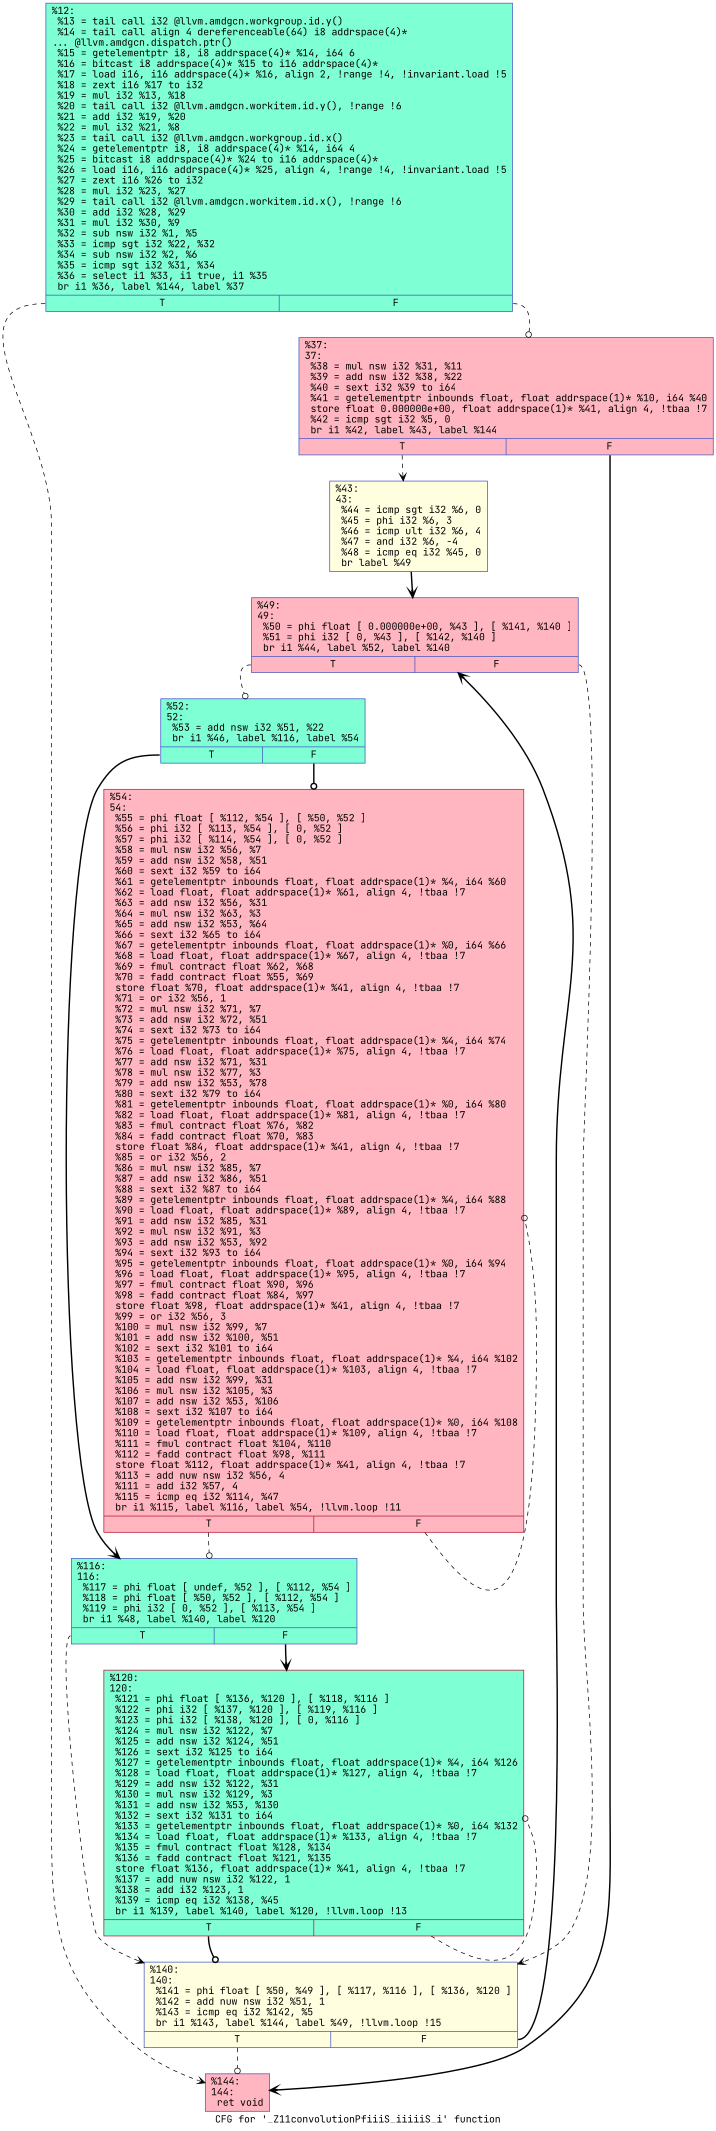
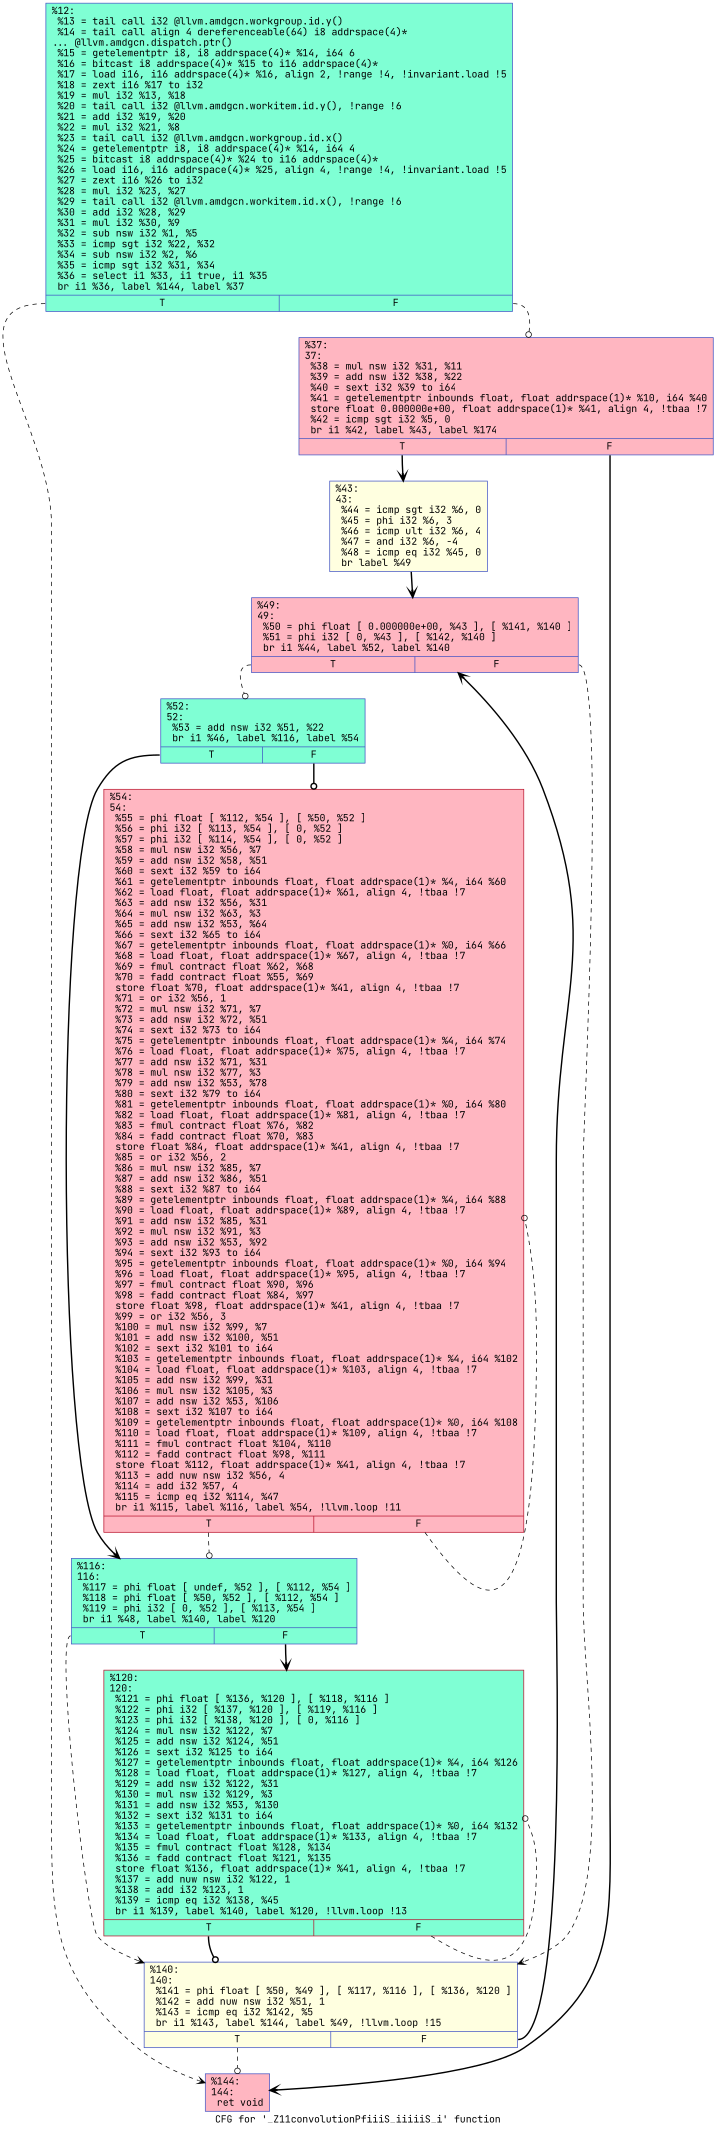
  digraph {
    fontname="JetBrains Mono"
    label="CFG for '_Z11convolutionPfiiiS_iiiiiS_i' function"
    node [color="#3d50c3ff" fillcolor=aquamarine fontname="JetBrains Mono" shape=record style=filled]
    edge [arrowhead=vee fontname="JetBrains Mono" style=dashed tailport=s0]
    n1 [label="{%12:\l  %13 = tail call i32 @llvm.amdgcn.workgroup.id.y()\l  %14 = tail call align 4 dereferenceable(64) i8 addrspace(4)*\l... @llvm.amdgcn.dispatch.ptr()\l  %15 = getelementptr i8, i8 addrspace(4)* %14, i64 6\l  %16 = bitcast i8 addrspace(4)* %15 to i16 addrspace(4)*\l  %17 = load i16, i16 addrspace(4)* %16, align 2, !range !4, !invariant.load !5\l  %18 = zext i16 %17 to i32\l  %19 = mul i32 %13, %18\l  %20 = tail call i32 @llvm.amdgcn.workitem.id.y(), !range !6\l  %21 = add i32 %19, %20\l  %22 = mul i32 %21, %8\l  %23 = tail call i32 @llvm.amdgcn.workgroup.id.x()\l  %24 = getelementptr i8, i8 addrspace(4)* %14, i64 4\l  %25 = bitcast i8 addrspace(4)* %24 to i16 addrspace(4)*\l  %26 = load i16, i16 addrspace(4)* %25, align 4, !range !4, !invariant.load !5\l  %27 = zext i16 %26 to i32\l  %28 = mul i32 %23, %27\l  %29 = tail call i32 @llvm.amdgcn.workitem.id.x(), !range !6\l  %30 = add i32 %28, %29\l  %31 = mul i32 %30, %9\l  %32 = sub nsw i32 %1, %5\l  %33 = icmp sgt i32 %22, %32\l  %34 = sub nsw i32 %2, %6\l  %35 = icmp sgt i32 %31, %34\l  %36 = select i1 %33, i1 true, i1 %35\l  br i1 %36, label %144, label %37\l|{<s0>T|<s1>F}}"]
    n2 [fillcolor=lightpink label="{%144:\l144:                                              \l  ret void\l}"]
-   n3 [fillcolor=lightpink label="{%37:\l37:                                               \l  %38 = mul nsw i32 %31, %11\l  %39 = add nsw i32 %38, %22\l  %40 = sext i32 %39 to i64\l  %41 = getelementptr inbounds float, float addrspace(1)* %10, i64 %40\l  store float 0.000000e+00, float addrspace(1)* %41, align 4, !tbaa !7\l  %42 = icmp sgt i32 %5, 0\l  br i1 %42, label %43, label %144\l|{<s0>T|<s1>F}}"]
+   n3 [fillcolor=lightpink label="{%37:\l37:                                               \l  %38 = mul nsw i32 %31, %11\l  %39 = add nsw i32 %38, %22\l  %40 = sext i32 %39 to i64\l  %41 = getelementptr inbounds float, float addrspace(1)* %10, i64 %40\l  store float 0.000000e+00, float addrspace(1)* %41, align 4, !tbaa !7\l  %42 = icmp sgt i32 %5, 0\l  br i1 %42, label %43, label %174\l|{<s0>T|<s1>F}}"]
    n4 [fillcolor=lightyellow label="{%43:\l43:                                               \l  %44 = icmp sgt i32 %6, 0\l  %45 = phi i32 %6, 3\l  %46 = icmp ult i32 %6, 4\l  %47 = and i32 %6, -4\l  %48 = icmp eq i32 %45, 0\l  br label %49\l}"]
    n5 [fillcolor=lightpink label="{%49:\l49:                                               \l  %50 = phi float [ 0.000000e+00, %43 ], [ %141, %140 ]\l  %51 = phi i32 [ 0, %43 ], [ %142, %140 ]\l  br i1 %44, label %52, label %140\l|{<s0>T|<s1>F}}"]
    n6 [label="{%52:\l52:                                               \l  %53 = add nsw i32 %51, %22\l  br i1 %46, label %116, label %54\l|{<s0>T|<s1>F}}"]
    n7 [fillcolor=lightyellow label="{%140:\l140:                                              \l  %141 = phi float [ %50, %49 ], [ %117, %116 ], [ %136, %120 ]\l  %142 = add nuw nsw i32 %51, 1\l  %143 = icmp eq i32 %142, %5\l  br i1 %143, label %144, label %49, !llvm.loop !15\l|{<s0>T|<s1>F}}"]
    n8 [label="{%116:\l116:                                              \l  %117 = phi float [ undef, %52 ], [ %112, %54 ]\l  %118 = phi float [ %50, %52 ], [ %112, %54 ]\l  %119 = phi i32 [ 0, %52 ], [ %113, %54 ]\l  br i1 %48, label %140, label %120\l|{<s0>T|<s1>F}}"]
-   n9 [color="#b70d28ff" fillcolor=lightpink label="{%54:\l54:                                               \l  %55 = phi float [ %112, %54 ], [ %50, %52 ]\l  %56 = phi i32 [ %113, %54 ], [ 0, %52 ]\l  %57 = phi i32 [ %114, %54 ], [ 0, %52 ]\l  %58 = mul nsw i32 %56, %7\l  %59 = add nsw i32 %58, %51\l  %60 = sext i32 %59 to i64\l  %61 = getelementptr inbounds float, float addrspace(1)* %4, i64 %60\l  %62 = load float, float addrspace(1)* %61, align 4, !tbaa !7\l  %63 = add nsw i32 %56, %31\l  %64 = mul nsw i32 %63, %3\l  %65 = add nsw i32 %53, %64\l  %66 = sext i32 %65 to i64\l  %67 = getelementptr inbounds float, float addrspace(1)* %0, i64 %66\l  %68 = load float, float addrspace(1)* %67, align 4, !tbaa !7\l  %69 = fmul contract float %62, %68\l  %70 = fadd contract float %55, %69\l  store float %70, float addrspace(1)* %41, align 4, !tbaa !7\l  %71 = or i32 %56, 1\l  %72 = mul nsw i32 %71, %7\l  %73 = add nsw i32 %72, %51\l  %74 = sext i32 %73 to i64\l  %75 = getelementptr inbounds float, float addrspace(1)* %4, i64 %74\l  %76 = load float, float addrspace(1)* %75, align 4, !tbaa !7\l  %77 = add nsw i32 %71, %31\l  %78 = mul nsw i32 %77, %3\l  %79 = add nsw i32 %53, %78\l  %80 = sext i32 %79 to i64\l  %81 = getelementptr inbounds float, float addrspace(1)* %0, i64 %80\l  %82 = load float, float addrspace(1)* %81, align 4, !tbaa !7\l  %83 = fmul contract float %76, %82\l  %84 = fadd contract float %70, %83\l  store float %84, float addrspace(1)* %41, align 4, !tbaa !7\l  %85 = or i32 %56, 2\l  %86 = mul nsw i32 %85, %7\l  %87 = add nsw i32 %86, %51\l  %88 = sext i32 %87 to i64\l  %89 = getelementptr inbounds float, float addrspace(1)* %4, i64 %88\l  %90 = load float, float addrspace(1)* %89, align 4, !tbaa !7\l  %91 = add nsw i32 %85, %31\l  %92 = mul nsw i32 %91, %3\l  %93 = add nsw i32 %53, %92\l  %94 = sext i32 %93 to i64\l  %95 = getelementptr inbounds float, float addrspace(1)* %0, i64 %94\l  %96 = load float, float addrspace(1)* %95, align 4, !tbaa !7\l  %97 = fmul contract float %90, %96\l  %98 = fadd contract float %84, %97\l  store float %98, float addrspace(1)* %41, align 4, !tbaa !7\l  %99 = or i32 %56, 3\l  %100 = mul nsw i32 %99, %7\l  %101 = add nsw i32 %100, %51\l  %102 = sext i32 %101 to i64\l  %103 = getelementptr inbounds float, float addrspace(1)* %4, i64 %102\l  %104 = load float, float addrspace(1)* %103, align 4, !tbaa !7\l  %105 = add nsw i32 %99, %31\l  %106 = mul nsw i32 %105, %3\l  %107 = add nsw i32 %53, %106\l  %108 = sext i32 %107 to i64\l  %109 = getelementptr inbounds float, float addrspace(1)* %0, i64 %108\l  %110 = load float, float addrspace(1)* %109, align 4, !tbaa !7\l  %111 = fmul contract float %104, %110\l  %112 = fadd contract float %98, %111\l  store float %112, float addrspace(1)* %41, align 4, !tbaa !7\l  %113 = add nuw nsw i32 %56, 4\l  %111 = add i32 %57, 4\l  %115 = icmp eq i32 %114, %47\l  br i1 %115, label %116, label %54, !llvm.loop !11\l|{<s0>T|<s1>F}}"]
+   n9 [color="#b70d28ff" fillcolor=lightpink label="{%54:\l54:                                               \l  %55 = phi float [ %112, %54 ], [ %50, %52 ]\l  %56 = phi i32 [ %113, %54 ], [ 0, %52 ]\l  %57 = phi i32 [ %114, %54 ], [ 0, %52 ]\l  %58 = mul nsw i32 %56, %7\l  %59 = add nsw i32 %58, %51\l  %60 = sext i32 %59 to i64\l  %61 = getelementptr inbounds float, float addrspace(1)* %4, i64 %60\l  %62 = load float, float addrspace(1)* %61, align 4, !tbaa !7\l  %63 = add nsw i32 %56, %31\l  %64 = mul nsw i32 %63, %3\l  %65 = add nsw i32 %53, %64\l  %66 = sext i32 %65 to i64\l  %67 = getelementptr inbounds float, float addrspace(1)* %0, i64 %66\l  %68 = load float, float addrspace(1)* %67, align 4, !tbaa !7\l  %69 = fmul contract float %62, %68\l  %70 = fadd contract float %55, %69\l  store float %70, float addrspace(1)* %41, align 4, !tbaa !7\l  %71 = or i32 %56, 1\l  %72 = mul nsw i32 %71, %7\l  %73 = add nsw i32 %72, %51\l  %74 = sext i32 %73 to i64\l  %75 = getelementptr inbounds float, float addrspace(1)* %4, i64 %74\l  %76 = load float, float addrspace(1)* %75, align 4, !tbaa !7\l  %77 = add nsw i32 %71, %31\l  %78 = mul nsw i32 %77, %3\l  %79 = add nsw i32 %53, %78\l  %80 = sext i32 %79 to i64\l  %81 = getelementptr inbounds float, float addrspace(1)* %0, i64 %80\l  %82 = load float, float addrspace(1)* %81, align 4, !tbaa !7\l  %83 = fmul contract float %76, %82\l  %84 = fadd contract float %70, %83\l  store float %84, float addrspace(1)* %41, align 4, !tbaa !7\l  %85 = or i32 %56, 2\l  %86 = mul nsw i32 %85, %7\l  %87 = add nsw i32 %86, %51\l  %88 = sext i32 %87 to i64\l  %89 = getelementptr inbounds float, float addrspace(1)* %4, i64 %88\l  %90 = load float, float addrspace(1)* %89, align 4, !tbaa !7\l  %91 = add nsw i32 %85, %31\l  %92 = mul nsw i32 %91, %3\l  %93 = add nsw i32 %53, %92\l  %94 = sext i32 %93 to i64\l  %95 = getelementptr inbounds float, float addrspace(1)* %0, i64 %94\l  %96 = load float, float addrspace(1)* %95, align 4, !tbaa !7\l  %97 = fmul contract float %90, %96\l  %98 = fadd contract float %84, %97\l  store float %98, float addrspace(1)* %41, align 4, !tbaa !7\l  %99 = or i32 %56, 3\l  %100 = mul nsw i32 %99, %7\l  %101 = add nsw i32 %100, %51\l  %102 = sext i32 %101 to i64\l  %103 = getelementptr inbounds float, float addrspace(1)* %4, i64 %102\l  %104 = load float, float addrspace(1)* %103, align 4, !tbaa !7\l  %105 = add nsw i32 %99, %31\l  %106 = mul nsw i32 %105, %3\l  %107 = add nsw i32 %53, %106\l  %108 = sext i32 %107 to i64\l  %109 = getelementptr inbounds float, float addrspace(1)* %0, i64 %108\l  %110 = load float, float addrspace(1)* %109, align 4, !tbaa !7\l  %111 = fmul contract float %104, %110\l  %112 = fadd contract float %98, %111\l  store float %112, float addrspace(1)* %41, align 4, !tbaa !7\l  %113 = add nuw nsw i32 %56, 4\l  %114 = add i32 %57, 4\l  %115 = icmp eq i32 %114, %47\l  br i1 %115, label %116, label %54, !llvm.loop !11\l|{<s0>T|<s1>F}}"]
    n10 [color="#b70d28ff" label="{%120:\l120:                                              \l  %121 = phi float [ %136, %120 ], [ %118, %116 ]\l  %122 = phi i32 [ %137, %120 ], [ %119, %116 ]\l  %123 = phi i32 [ %138, %120 ], [ 0, %116 ]\l  %124 = mul nsw i32 %122, %7\l  %125 = add nsw i32 %124, %51\l  %126 = sext i32 %125 to i64\l  %127 = getelementptr inbounds float, float addrspace(1)* %4, i64 %126\l  %128 = load float, float addrspace(1)* %127, align 4, !tbaa !7\l  %129 = add nsw i32 %122, %31\l  %130 = mul nsw i32 %129, %3\l  %131 = add nsw i32 %53, %130\l  %132 = sext i32 %131 to i64\l  %133 = getelementptr inbounds float, float addrspace(1)* %0, i64 %132\l  %134 = load float, float addrspace(1)* %133, align 4, !tbaa !7\l  %135 = fmul contract float %128, %134\l  %136 = fadd contract float %121, %135\l  store float %136, float addrspace(1)* %41, align 4, !tbaa !7\l  %137 = add nuw nsw i32 %122, 1\l  %138 = add i32 %123, 1\l  %139 = icmp eq i32 %138, %45\l  br i1 %139, label %140, label %120, !llvm.loop !13\l|{<s0>T|<s1>F}}"]
    n1 -> n2
    n1 -> n3 [arrowhead=odot tailport=s1]
    n3 -> n2 [style=bold tailport=s1]
-   n3 -> n4
+   n3 -> n4 [style=bold]
    n4 -> n5 [style=bold]
    n5 -> n6 [arrowhead=odot]
    n5 -> n7 [tailport=s1]
    n6 -> n8 [style=bold]
    n6 -> n9 [arrowhead=odot style=bold tailport=s1]
    n7 -> n2 [arrowhead=odot]
    n7 -> n5 [style=bold tailport=s1]
    n8 -> n7
    n8 -> n10 [style=bold tailport=s1]
    n9 -> n8 [arrowhead=odot]
    n9 -> n9 [arrowhead=odot tailport=s1]
    n10 -> n7 [arrowhead=odot style=bold]
    n10 -> n10 [arrowhead=odot tailport=s1]
  }
